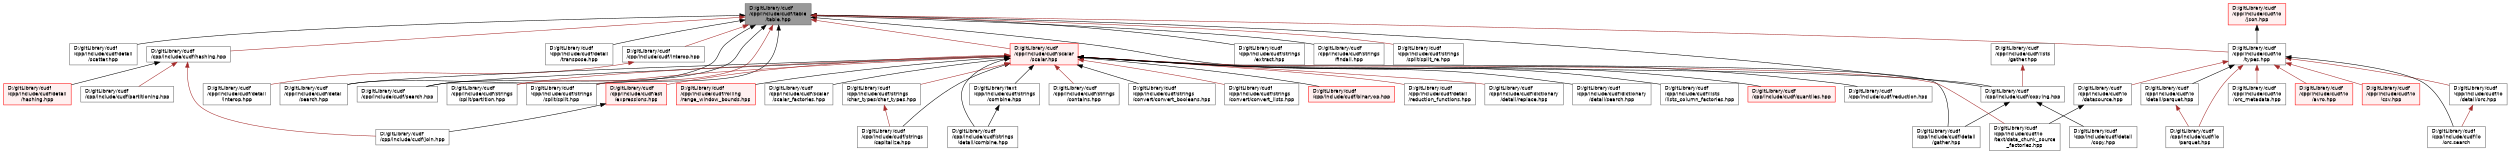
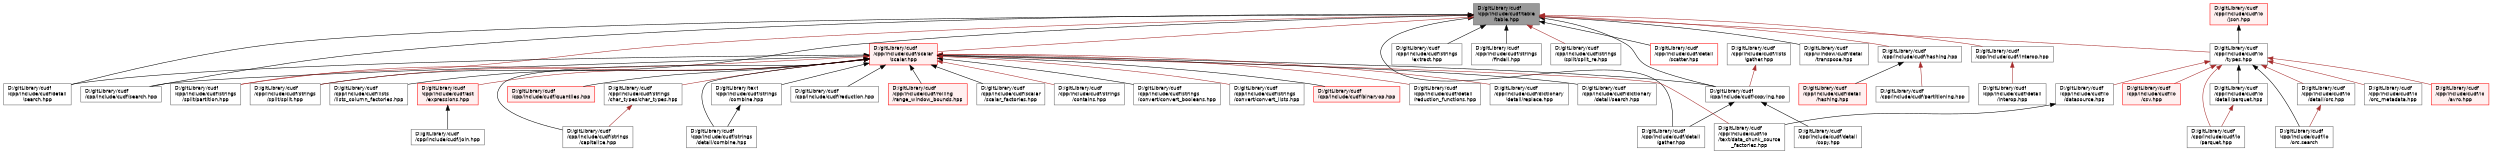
  digraph {
    node [color=grey40 fillcolor=white fontname=Helvetica fontsize=10 shape=box style=filled]
    edge [color=black dir=back fontname=Helvetica fontsize=10 labelfontname=Helvetica labelfontsize=10 style=solid]
    n1 [color=gray40 fillcolor=grey60 fontcolor=black height=0.2 label="D:/gitLibrary/cudf\l/cpp/include/cudf/table\l/table.hpp" width=0.4]
    n2 [height=0.2 label="D:/gitLibrary/cudf\l/cpp/include/cudf/copying.hpp" width=0.4]
    n3 [height=0.2 label="D:/gitLibrary/cudf\l/cpp/include/cudf/detail\l/gather.hpp" width=0.4]
-   n4 [height=0.2 label="D:/gitLibrary/cudf\l/cpp/include/cudf/detail\l/scatter.hpp" width=0.4]
+   n4 [color=red height=0.2 label="D:/gitLibrary/cudf\l/cpp/include/cudf/detail\l/scatter.hpp" width=0.4]
    n5 [height=0.2 label="D:/gitLibrary/cudf\l/cpp/include/cudf/detail\l/search.hpp" width=0.4]
-   n6 [height=0.2 label="D:/gitLibrary/cudf\l/cpp/include/cudf/detail\l/transpose.hpp" width=0.4]
+   n6 [height=0.2 label="D:/gitLibrary/cudf\l/cpp/window/cudf/detail\l/transpose.hpp" width=0.4]
    n7 [height=0.2 label="D:/gitLibrary/cudf\l/cpp/include/cudf/hashing.hpp" width=0.4]
    n8 [height=0.2 label="D:/gitLibrary/cudf\l/cpp/include/cudf/interop.hpp" width=0.4]
    n9 [height=0.2 label="D:/gitLibrary/cudf\l/cpp/include/cudf/io\l/types.hpp" width=0.4]
    n10 [color=red fillcolor="#FFF0F0" height=0.2 label="D:/gitLibrary/cudf\l/cpp/include/cudf/scalar\l/scalar.hpp" width=0.4]
    n11 [height=0.2 label="D:/gitLibrary/cudf\l/cpp/include/cudf/search.hpp" width=0.4]
    n12 [height=0.2 label="D:/gitLibrary/cudf\l/cpp/include/cudf/strings\l/split/partition.hpp" width=0.4]
    n13 [height=0.2 label="D:/gitLibrary/cudf\l/cpp/include/cudf/strings\l/split/split.hpp" width=0.4]
    n14 [height=0.2 label="D:/gitLibrary/cudf\l/cpp/include/cudf/strings\l/extract.hpp" width=0.4]
    n15 [height=0.2 label="D:/gitLibrary/cudf\l/cpp/include/cudf/strings\l/findall.hpp" width=0.4]
    n16 [height=0.2 label="D:/gitLibrary/cudf\l/cpp/include/cudf/strings\l/split/split_re.hpp" width=0.4]
    n17 [height=0.2 label="D:/gitLibrary/cudf\l/cpp/include/cudf/detail\l/copy.hpp" width=0.4]
    n18 [color=red fillcolor="#FFF0F0" height=0.2 label="D:/gitLibrary/cudf\l/cpp/include/cudf/detail\l/hashing.hpp" width=0.4]
    n19 [height=0.2 label="D:/gitLibrary/cudf\l/cpp/include/cudf/join.hpp" width=0.4]
    n20 [height=0.2 label="D:/gitLibrary/cudf\l/cpp/include/cudf/partitioning.hpp" width=0.4]
    n21 [height=0.2 label="D:/gitLibrary/cudf\l/cpp/include/cudf/detail\l/interop.hpp" width=0.4]
    n22 [color=red fillcolor="#FFF0F0" height=0.2 label="D:/gitLibrary/cudf\l/cpp/include/cudf/io\l/avro.hpp" width=0.4]
    n23 [color=red fillcolor="#FFF0F0" height=0.2 label="D:/gitLibrary/cudf\l/cpp/include/cudf/io\l/csv.hpp" width=0.4]
    n24 [height=0.2 label="D:/gitLibrary/cudf\l/cpp/include/cudf/io\l/datasource.hpp" width=0.4]
    n25 [height=0.2 label="D:/gitLibrary/cudf\l/cpp/include/cudf/io\l/detail/orc.hpp" width=0.4]
    n26 [height=0.2 label="D:/gitLibrary/cudf\l/cpp/include/cudf/io\l/orc.search" width=0.4]
    n27 [height=0.2 label="D:/gitLibrary/cudf\l/cpp/include/cudf/io\l/detail/parquet.hpp" width=0.4]
    n28 [height=0.2 label="D:/gitLibrary/cudf\l/cpp/include/cudf/io\l/parquet.hpp" width=0.4]
    n29 [height=0.2 label="D:/gitLibrary/cudf\l/cpp/include/cudf/io\l/orc_metadata.hpp" width=0.4]
    n30 [height=0.2 label="D:/gitLibrary/cudf\l/cpp/include/cudf/io\l/text/data_chunk_source\l_factories.hpp" width=0.4]
    n31 [color=red fillcolor="#FFF0F0" height=0.2 label="D:/gitLibrary/cudf\l/cpp/include/cudf/ast\l/expressions.hpp" width=0.4]
    n32 [color=red fillcolor="#FFF0F0" height=0.2 label="D:/gitLibrary/cudf\l/cpp/include/cudf/binaryop.hpp" width=0.4]
    n33 [height=0.2 label="D:/gitLibrary/cudf\l/cpp/include/cudf/detail\l/reduction_functions.hpp" width=0.4]
    n34 [height=0.2 label="D:/gitLibrary/cudf\l/cpp/include/cudf/dictionary\l/detail/replace.hpp" width=0.4]
    n35 [height=0.2 label="D:/gitLibrary/cudf\l/cpp/include/cudf/dictionary\l/detail/search.hpp" width=0.4]
    n36 [height=0.2 label="D:/gitLibrary/cudf\l/cpp/include/cudf/lists\l/lists_column_factories.hpp" width=0.4]
    n37 [color=red fillcolor="#FFF0F0" height=0.2 label="D:/gitLibrary/cudf\l/cpp/include/cudf/quantiles.hpp" width=0.4]
    n38 [height=0.2 label="D:/gitLibrary/cudf\l/cpp/include/cudf/reduction.hpp" width=0.4]
    n39 [color=red fillcolor="#FFF0F0" height=0.2 label="D:/gitLibrary/cudf\l/cpp/include/cudf/rolling\l/range_window_bounds.hpp" width=0.4]
    n40 [height=0.2 label="D:/gitLibrary/cudf\l/cpp/include/cudf/scalar\l/scalar_factories.hpp" width=0.4]
    n41 [height=0.2 label="D:/gitLibrary/cudf\l/cpp/include/cudf/strings\l/capitalize.hpp" width=0.4]
    n42 [height=0.2 label="D:/gitLibrary/cudf\l/cpp/include/cudf/strings\l/char_types/char_types.hpp" width=0.4]
    n43 [height=0.2 label="D:/gitLibrary/text\l/cpp/include/cudf/strings\l/combine.hpp" width=0.4]
    n44 [height=0.2 label="D:/gitLibrary/cudf\l/cpp/include/cudf/strings\l/detail/combine.hpp" width=0.4]
    n45 [height=0.2 label="D:/gitLibrary/cudf\l/cpp/include/cudf/strings\l/contains.hpp" width=0.4]
    n46 [height=0.2 label="D:/gitLibrary/cudf\l/cpp/include/cudf/strings\l/convert/convert_booleans.hpp" width=0.4]
    n47 [height=0.2 label="D:/gitLibrary/cudf\l/cpp/include/cudf/strings\l/convert/convert_lists.hpp" width=0.4]
    n48 [height=0.2 label="D:/gitLibrary/cudf\l/cpp/include/cudf/lists\l/gather.hpp" width=0.4]
    n49 [color=red fillcolor="#FFF0F0" height=0.2 label="D:/gitLibrary/cudf\l/cpp/include/cudf/io\l/json.hpp" width=0.4]
    n1 -> n2
    n1 -> n3
    n1 -> n4
    n1 -> n5
    n1 -> n6
    n1 -> n7 [color=brown]
    n1 -> n8 [color=brown]
    n1 -> n9 [color=brown]
    n1 -> n10 [color=brown]
    n1 -> n11
    n1 -> n12 [color=brown]
    n1 -> n13
    n1 -> n14
    n1 -> n15
    n1 -> n16 [color=brown]
    n2 -> n3
    n2 -> n17
    n7 -> n18
-   n7 -> n19 [color=brown]
    n7 -> n20 [color=brown]
    n8 -> n21 [color=brown]
    n9 -> n22 [color=brown]
    n9 -> n23 [color=brown]
    n9 -> n24 [color=brown]
    n9 -> n25 [color=brown]
    n9 -> n26
    n9 -> n27
    n9 -> n28 [color=brown]
    n9 -> n29 [color=brown]
    n10 -> n2
    n10 -> n5
    n10 -> n11
    n10 -> n12 [color=brown]
    n10 -> n13 [color=brown]
    n10 -> n30 [color=brown]
    n10 -> n31 [color=brown]
    n10 -> n32
    n10 -> n33 [color=brown]
    n10 -> n34 [color=brown]
    n10 -> n35
    n10 -> n36
    n10 -> n37
    n10 -> n38
    n10 -> n39
    n10 -> n40
    n10 -> n41
    n10 -> n42 [color=brown]
    n10 -> n43
    n10 -> n44
    n10 -> n45 [color=brown]
    n10 -> n46
    n10 -> n47 [color=brown]
    n24 -> n30
    n25 -> n26 [color=brown]
    n27 -> n28 [color=brown]
    n31 -> n19
    n42 -> n41 [color=brown]
    n43 -> n44
    n48 -> n2 [color=brown]
    n49 -> n9
  }
